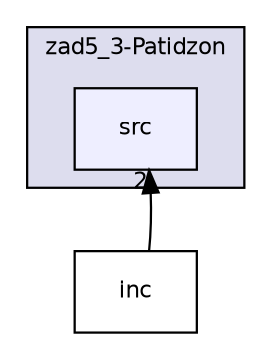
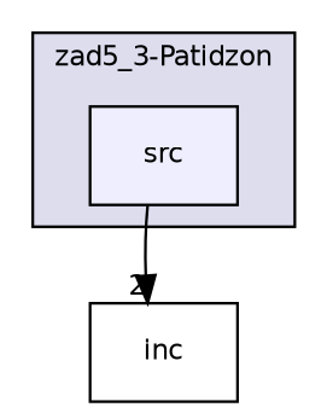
  digraph {
    compound=true
    node [fontname=Helvetica fontsize=10 shape=box]
    n1 [fillcolor="#eeeeff" label=src pencolor=black style=filled]
    n2 [label=inc]
    subgraph cluster_1 {
      bgcolor="#ddddee"
      fontname=Helvetica
      fontsize=10
      label="zad5_3-Patidzon"
      pencolor=black
      n1
    }
-   n2 -> n1 [headlabel=2 labeldistance=1.5 labelfontname=Helvetica labelfontsize=10]
+   n1 -> n2 [headlabel=2 labeldistance=1.5 labelfontname=Helvetica labelfontsize=10]
  }
